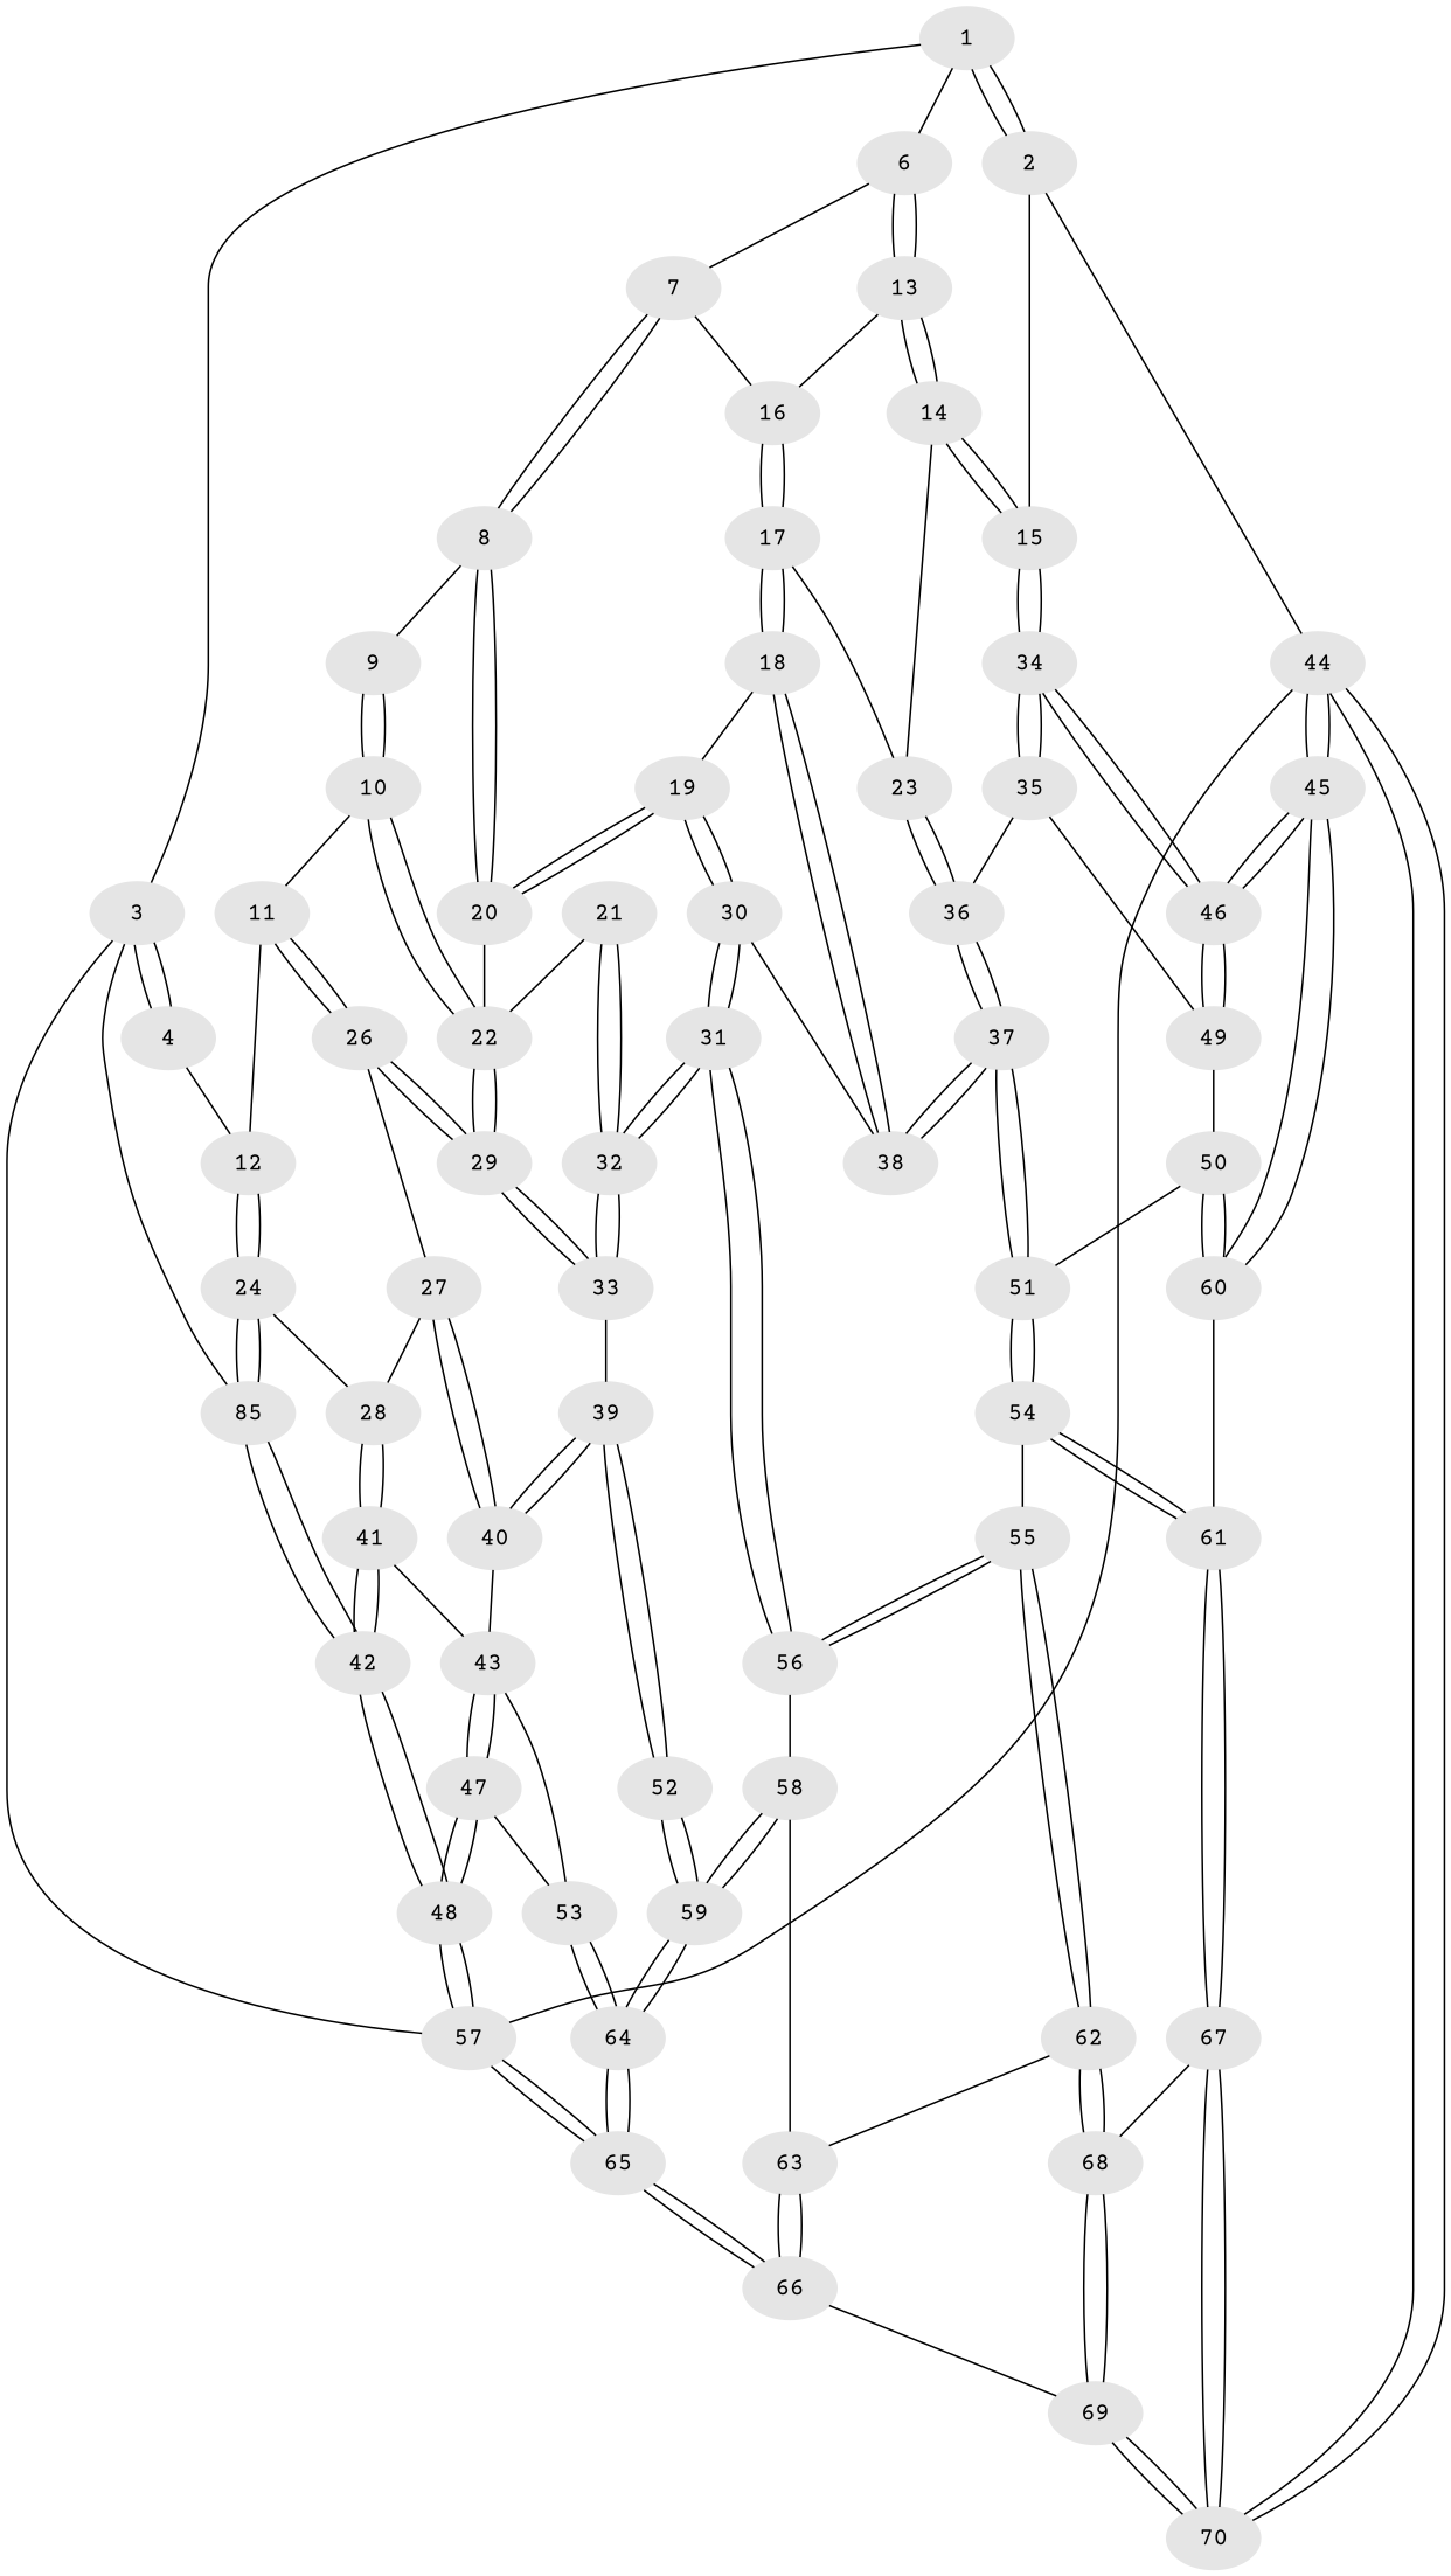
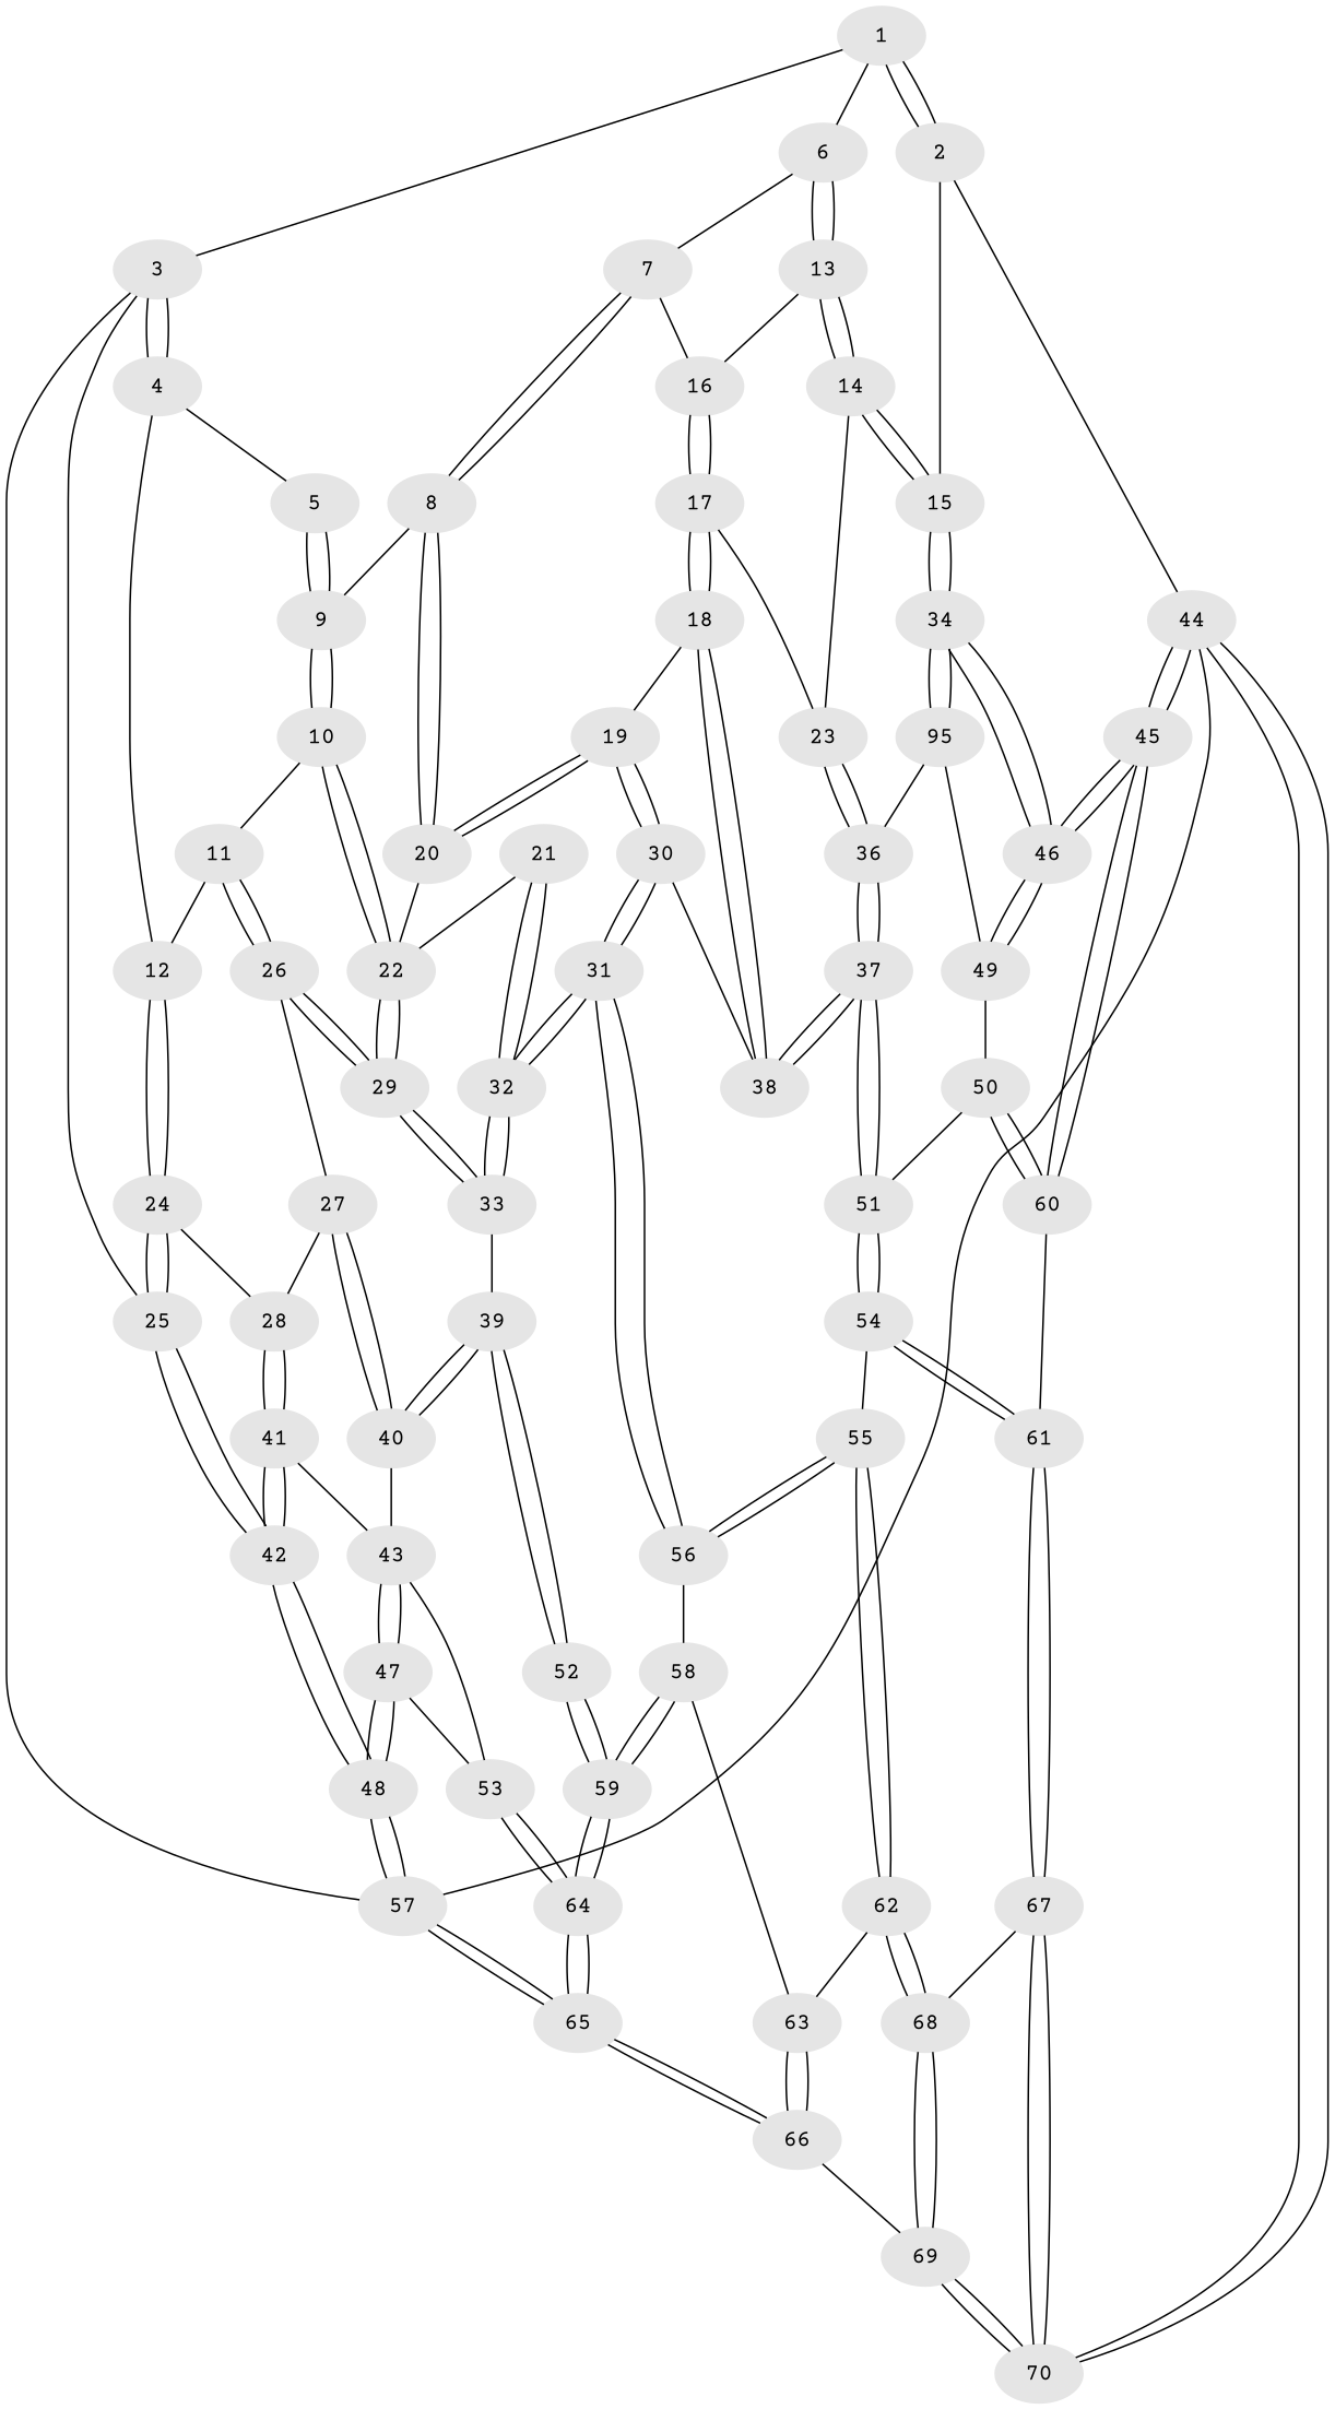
  graph {
    fontname="Courier Prime"
    node [color=gray90 fontname="Courier Prime" style=filled]
    edge [fontname="Courier Prime"]
    1
    2
    6
    3
    15
    44
    7
    13
    4
-   25 [label=85]
+   25
    57
    34
    45
    70
+   5
    12
    42
    65
    9
    24
    10
    8
    16
    14
    20
    17
    22
    11
    26
    29
    27
    28
    23
    36
-   35
+   35 [label=95]
    46
    18
    19
    38
    30
    31
    21
    32
    33
    37
    41
    48
    40
    43
    39
    56
    58
    52
    49
    50
    51
    54
    59
    47
    53
    60
    61
    64
    55
    62
    67
    63
    68
    66
    69
    1 -- 2
    1 -- 2
    1 -- 6
    1 -- 3
    2 -- 15
    2 -- 44
    6 -- 7
    6 -- 13
    6 -- 13
    3 -- 4
    3 -- 4
    3 -- 25
    3 -- 57
    15 -- 34
    15 -- 34
    44 -- 57
    44 -- 45
    44 -- 45
    44 -- 70
    44 -- 70
    7 -- 8
    7 -- 8
    7 -- 16
    13 -- 16
    13 -- 14
    13 -- 14
+   4 -- 5
    4 -- 12
    25 -- 42
    25 -- 42
    57 -- 65
    57 -- 65
    34 -- 35
    34 -- 35
    34 -- 46
    34 -- 46
    45 -- 46
    45 -- 46
    45 -- 60
    45 -- 60
+   5 -- 9
+   5 -- 9
    12 -- 24
    12 -- 24
    42 -- 48
    42 -- 48
    65 -- 66
    65 -- 66
    9 -- 10
    9 -- 10
    24 -- 25
    24 -- 25
    24 -- 28
    10 -- 22
    10 -- 22
    10 -- 11
    8 -- 9
    8 -- 20
    8 -- 20
    16 -- 17
    16 -- 17
    14 -- 15
    14 -- 15
    14 -- 23
    20 -- 22
    17 -- 23
    17 -- 18
    17 -- 18
    22 -- 29
    22 -- 29
    11 -- 12
    11 -- 26
    11 -- 26
    26 -- 29
    26 -- 29
    26 -- 27
    29 -- 33
    29 -- 33
    27 -- 28
    27 -- 40
    27 -- 40
    28 -- 41
    28 -- 41
    23 -- 36
    23 -- 36
    36 -- 37
    36 -- 37
    35 -- 36
    35 -- 49
    46 -- 49
    46 -- 49
    18 -- 19
    18 -- 38
    18 -- 38
    19 -- 20
    19 -- 20
    19 -- 30
    19 -- 30
    30 -- 38
    30 -- 31
    30 -- 31
    31 -- 32
    31 -- 32
    31 -- 56
    31 -- 56
    21 -- 22
    21 -- 32
    21 -- 32
    32 -- 33
    32 -- 33
    33 -- 39
    37 -- 38
    37 -- 38
    37 -- 51
    37 -- 51
    41 -- 42
    41 -- 42
    41 -- 43
    48 -- 57
    48 -- 57
    40 -- 43
    43 -- 47
    43 -- 47
    43 -- 53
    39 -- 40
    39 -- 40
    39 -- 52
    39 -- 52
    56 -- 58
    58 -- 59
    58 -- 59
    58 -- 63
    52 -- 59
    52 -- 59
    49 -- 50
    50 -- 51
    50 -- 60
    50 -- 60
    51 -- 54
    51 -- 54
    54 -- 61
    54 -- 61
    54 -- 55
    59 -- 64
    59 -- 64
    47 -- 48
    47 -- 48
    47 -- 53
    53 -- 64
    53 -- 64
    60 -- 61
    61 -- 67
    61 -- 67
    64 -- 65
    64 -- 65
    55 -- 56
    55 -- 56
    55 -- 62
    55 -- 62
    62 -- 63
    62 -- 68
    62 -- 68
    67 -- 70
    67 -- 70
    67 -- 68
    63 -- 66
    63 -- 66
    68 -- 69
    68 -- 69
    66 -- 69
    69 -- 70
    69 -- 70
  }
